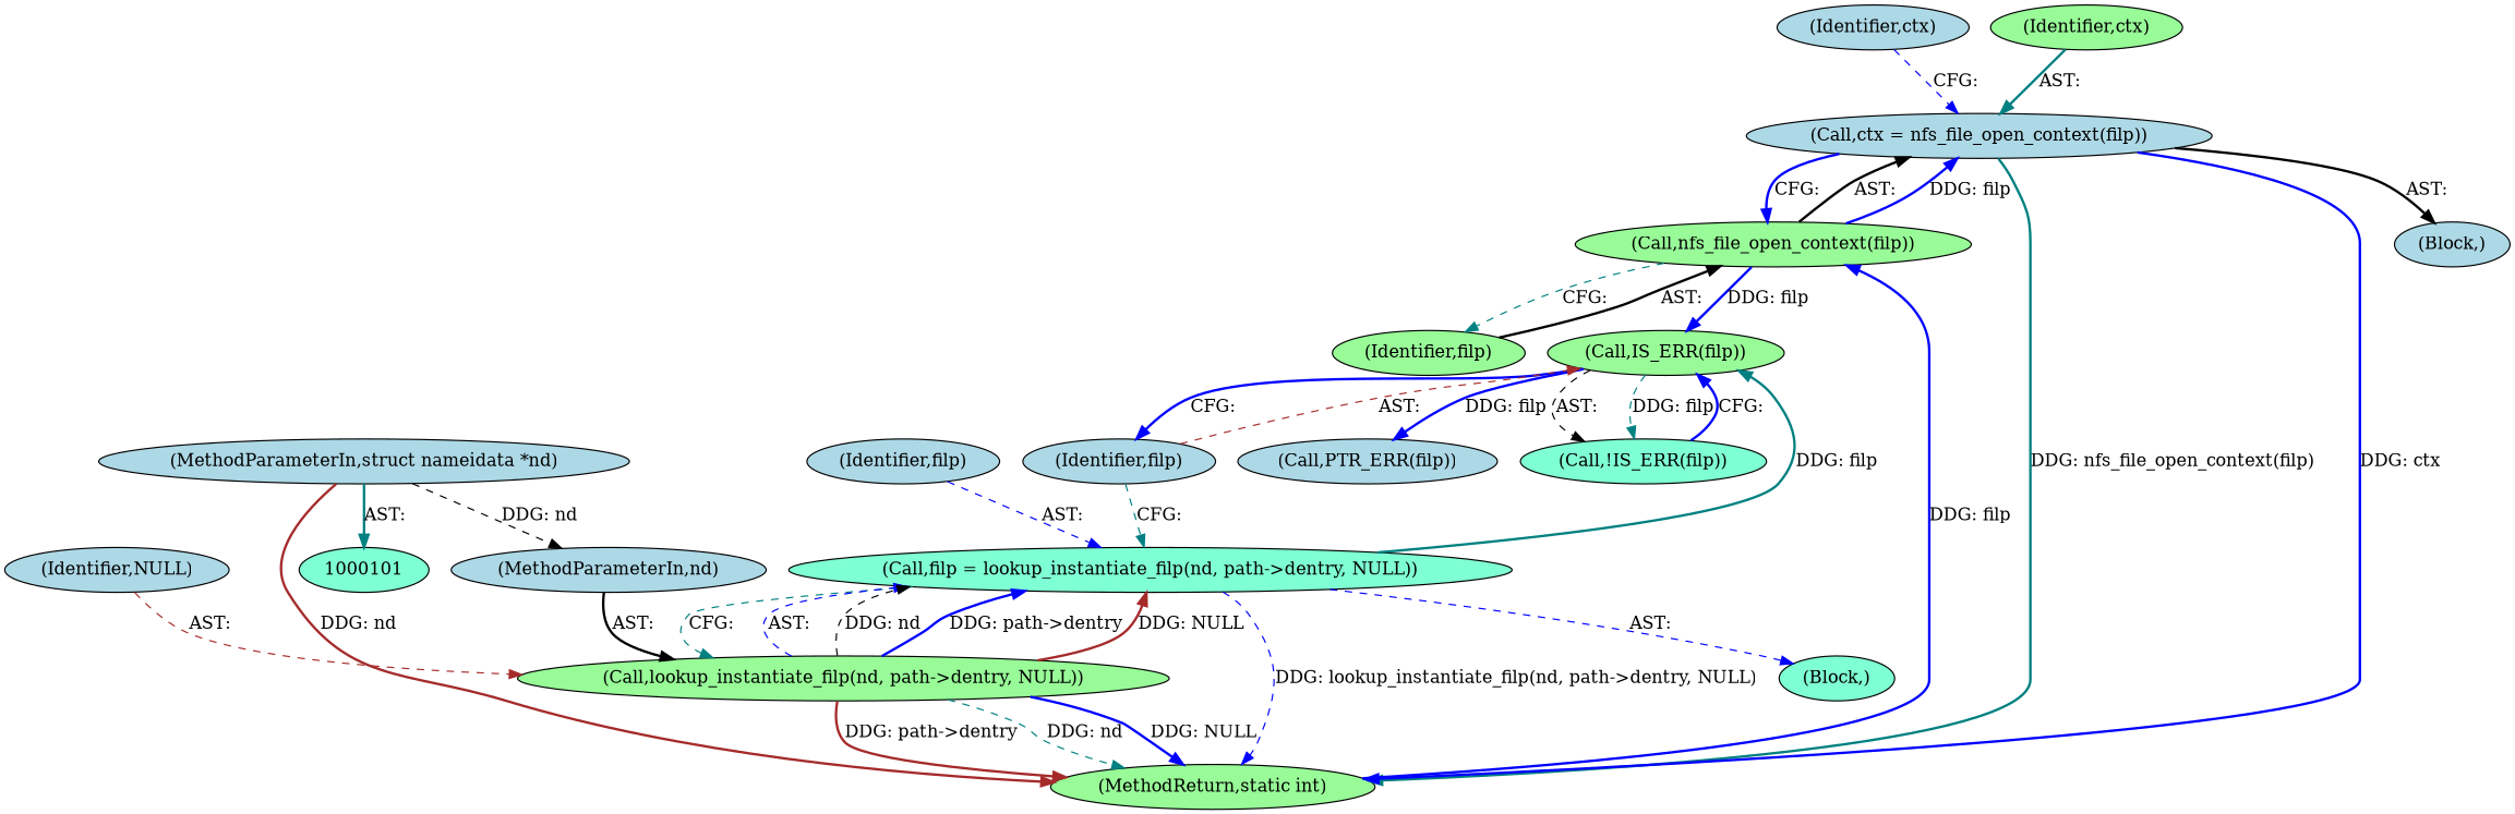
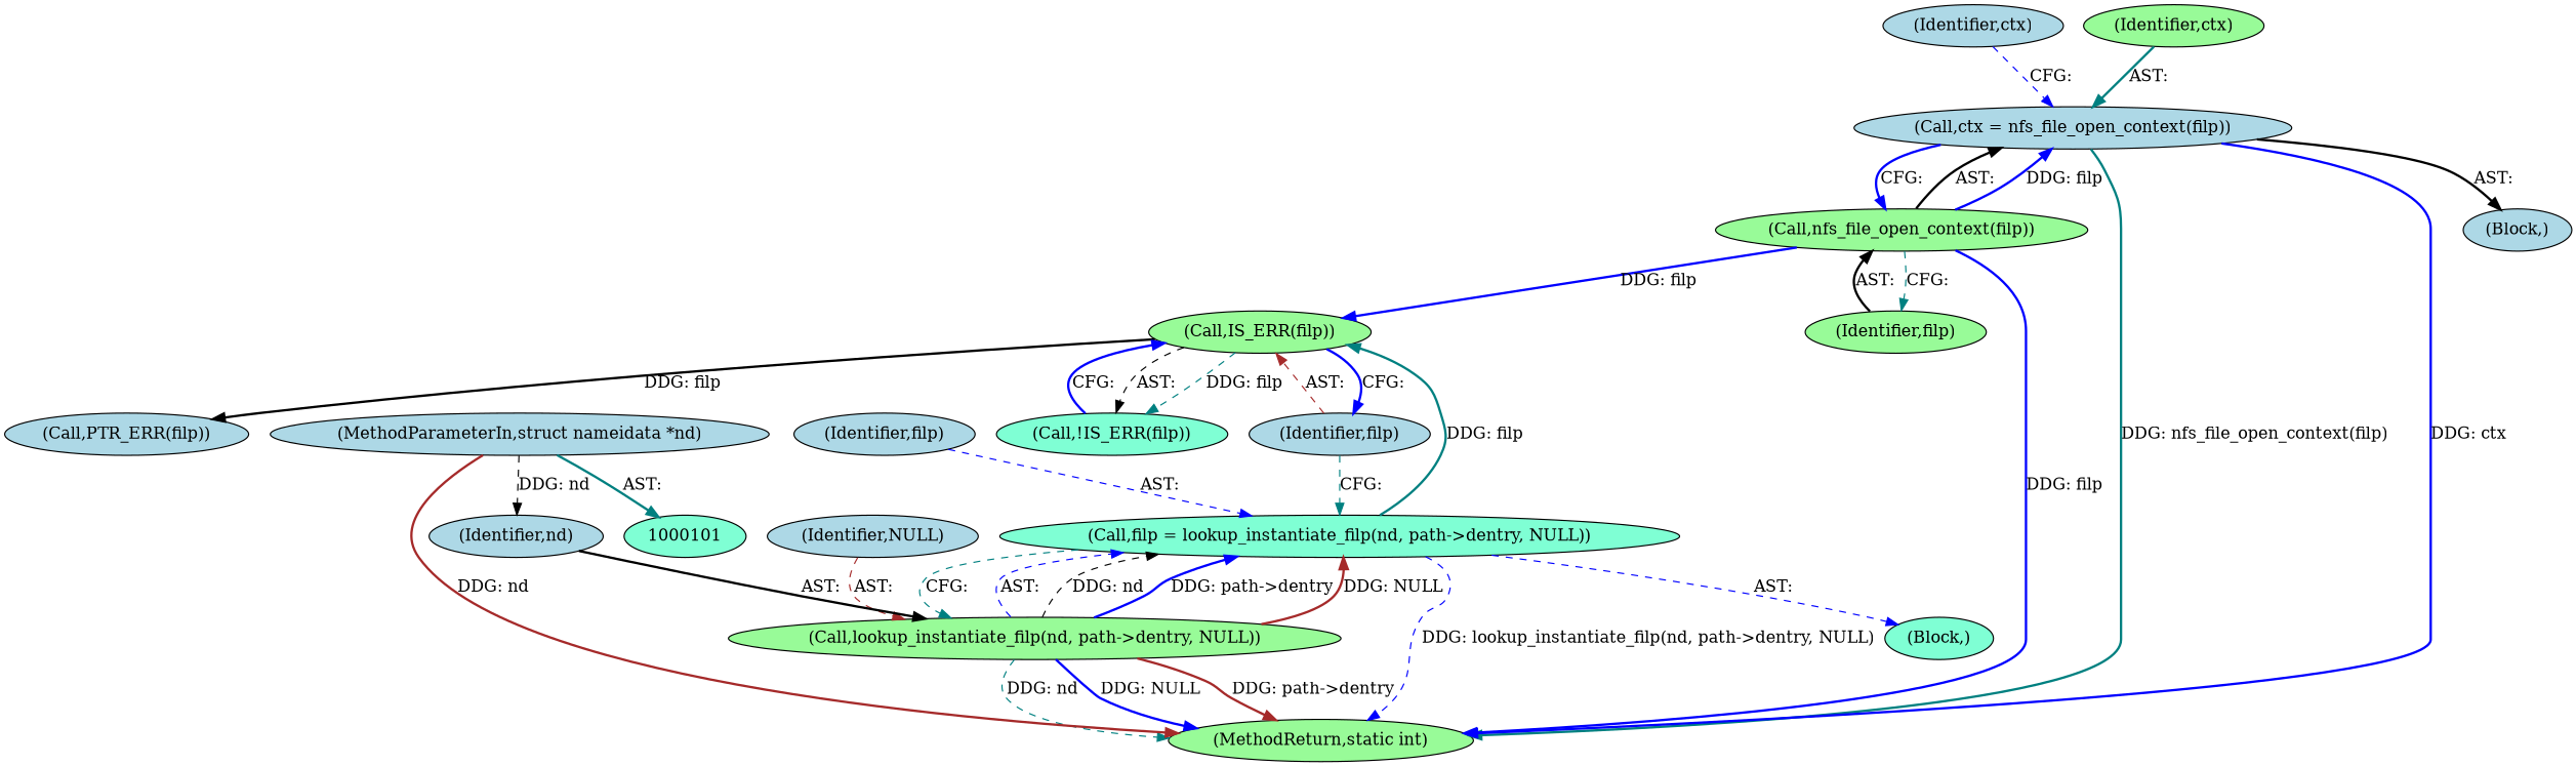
  digraph {
    node [fillcolor=lightblue style=filled]
    edge [color=blue style=bold]
    n1 [label="(Call,ctx = nfs_file_open_context(filp))"]
    n2 [fillcolor=palegreen label="(Call,nfs_file_open_context(filp))"]
    n3 [fillcolor=palegreen label="(MethodReturn,static int)"]
    n4 [label="(Block,)"]
    n5 [fillcolor=palegreen label="(Identifier,filp)"]
    n6 [fillcolor=palegreen label="(Call,IS_ERR(filp))"]
    n7 [label="(Identifier,filp)"]
    n8 [label="(Call,PTR_ERR(filp))"]
    n9 [fillcolor=aquamarine label="(Call,!IS_ERR(filp))"]
    n10 [fillcolor=aquamarine label="(Call,filp = lookup_instantiate_filp(nd, path->dentry, NULL))"]
    n11 [fillcolor=palegreen label="(Call,lookup_instantiate_filp(nd, path->dentry, NULL))"]
    n12 [fillcolor=aquamarine label="(Block,)"]
    n13 [label="(Identifier,NULL)"]
    n14 [label="(MethodParameterIn,struct nameidata *nd)"]
    1000101 [fillcolor=aquamarine]
-   n16 [label="(MethodParameterIn,nd)"]
+   n16 [label="(Identifier,nd)"]
    n17 [label="(Identifier,ctx)"]
    n18 [label="(Identifier,filp)"]
    n19 [fillcolor=palegreen label="(Identifier,ctx)"]
    n1 -> n2 [label="CFG: "]
    n1 -> n3 [color=teal label="DDG: nfs_file_open_context(filp)"]
    n1 -> n3 [label="DDG: ctx"]
    n1 -> n4 [color=black label="AST: "]
    n2 -> n1 [color=black label="AST: "]
    n2 -> n1 [label="DDG: filp"]
-   n3 -> n2 [label="DDG: filp"]
+   n2 -> n3 [label="DDG: filp"]
    n2 -> n5 [color=teal label="CFG: " style=dashed]
    n2 -> n6 [label="DDG: filp"]
    n5 -> n2 [color=black label="AST: "]
    n6 -> n7 [label="CFG: "]
-   n6 -> n8 [label="DDG: filp"]
+   n6 -> n8 [color=black label="DDG: filp"]
    n6 -> n9 [color=black label="AST: " style=dashed]
    n6 -> n9 [color=teal label="DDG: filp" style=dashed]
    n7 -> n6 [color=brown label="AST: " style=dashed]
    n7 -> n10 [color=teal label="CFG: " style=dashed]
    n9 -> n6 [label="CFG: "]
    n10 -> n3 [label="DDG: lookup_instantiate_filp(nd, path->dentry, NULL)" style=dashed]
    n10 -> n6 [color=teal label="DDG: filp"]
    n10 -> n11 [color=teal label="CFG: " style=dashed]
    n10 -> n12 [label="AST: " style=dashed]
    n11 -> n3 [color=brown label="DDG: path->dentry"]
    n11 -> n3 [color=teal label="DDG: nd" style=dashed]
    n11 -> n3 [label="DDG: NULL"]
    n11 -> n10 [label="AST: " style=dashed]
    n11 -> n10 [color=black label="DDG: nd" style=dashed]
    n11 -> n10 [label="DDG: path->dentry"]
    n11 -> n10 [color=brown label="DDG: NULL"]
    n13 -> n11 [color=brown label="AST: " style=dashed]
    n14 -> n3 [color=brown label="DDG: nd"]
    n14 -> 1000101 [color=teal label="AST: "]
    n14 -> n16 [color=black label="DDG: nd" style=dashed]
    n16 -> n11 [color=black label="AST: "]
    n17 -> n1 [label="CFG: " style=dashed]
    n18 -> n10 [label="AST: " style=dashed]
    n19 -> n1 [color=teal label="AST: "]
  }
